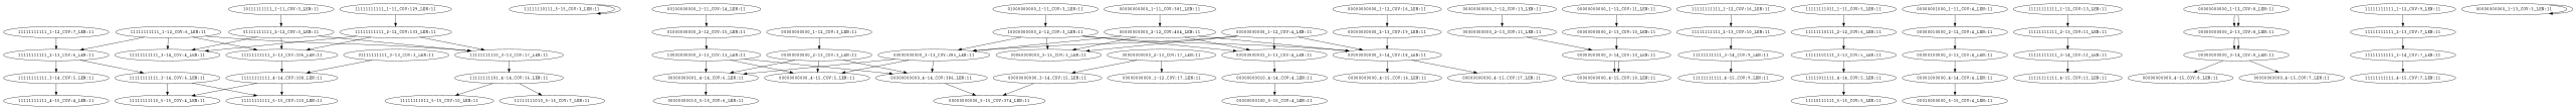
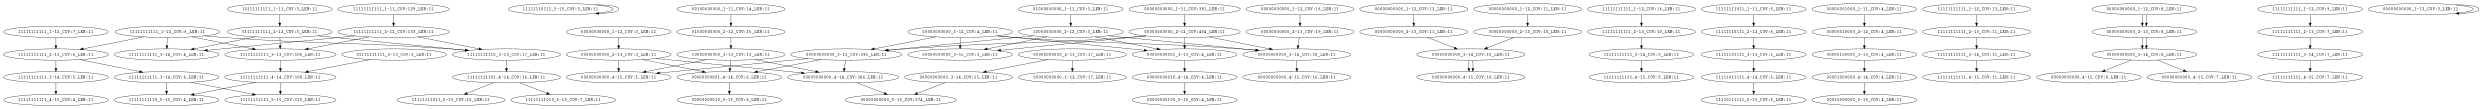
  digraph {
    fontname="Courier Prime"
    node [fontname="Courier Prime"]
    edge [fontname="Courier Prime"]
    "11111111111_1-12_COV:6_LEN:11"
    "11111111110_3-13_COV:17_LEN:11"
    "11111111111_3-14_COV:4_LEN:11"
    "11111111111_3-13_COV:106_LEN:11"
    "11111111111_2-13_COV:6_LEN:11"
    "11111111101_4-14_COV:16_LEN:11"
    "11111111111_4-14_COV:108_LEN:11"
    "11111111111_3-14_COV:5_LEN:11"
    "11111111111_3-14_COV:6_LEN:11"
    "11111111011_5-15_COV:10_LEN:11"
    "11111111010_5-15_COV:7_LEN:11"
    "11111111111_5-15_COV:110_LEN:11"
    "11111111110_5-15_COV:4_LEN:11"
    "11111110111_5-15_COV:3_LEN:11"
    "01000000000_2-12_COV:15_LEN:11"
    "10000000000_3-13_COV:13_LEN:11"
    "00000000000_4-14_COV:386_LEN:11"
    "00000000000_4-15_COV:5_LEN:11"
    "00000000001_4-14_COV:6_LEN:11"
    "00000000000_5-15_COV:374_LEN:11"
    "00000000010_5-15_COV:6_LEN:11"
    "11111111111_1-12_COV:7_LEN:11"
    "11111111111_4-15_COV:4_LEN:11"
    "00000000000_1-12_COV:13_LEN:11"
    "00000000000_2-13_COV:11_LEN:11"
    "00000000000_3-14_COV:10_LEN:11"
    "00000000000_4-15_COV:10_LEN:11"
    "00000000000_3-14_COV:18_LEN:11"
    "00000000000_4-15_COV:16_LEN:11"
-   "00000000000_4-15_COV:17_LEN:11"
    "11111111111_1-12_COV:16_LEN:11"
    "11111111111_2-13_COV:10_LEN:11"
    "11111111111_3-14_COV:9_LEN:11"
    "11111111111_4-15_COV:9_LEN:11"
    "01000000000_1-11_COV:3_LEN:11"
    "10000000000_2-12_COV:3_LEN:11"
    "00000000000_3-13_COV:385_LEN:11"
    "00000000001_3-13_COV:4_LEN:11"
    n39 [label="00060000000_3-15_COV:3_LEN:11"]
    "00000000010_4-14_COV:4_LEN:11"
    "01111111111_2-12_COV:3_LEN:11"
    "00000000000_2-13_COV:17_LEN:11"
    "00000000000_3-14_COV:15_LEN:11"
    "00000000000_1-12_COV:17_LEN:11"
    "11111111111_2-12_COV:133_LEN:11"
    "11111011111_4-14_COV:5_LEN:11"
    "11110111111_5-15_COV:5_LEN:11"
    "00000001000_1-11_COV:4_LEN:11"
    "00000010000_2-12_COV:4_LEN:11"
    "00000100000_3-13_COV:4_LEN:11"
    "00001000000_4-14_COV:4_LEN:11"
    "00000000100_5-15_COV:4_LEN:11"
    "00000000000_1-12_COV:3_LEN:11"
    "00000000000_2-13_COV:3_LEN:11"
    "10111111111_1-11_COV:3_LEN:11"
    "11111111111_2-13_COV:11_LEN:11"
    "11111111111_3-14_COV:11_LEN:11"
    "11111111111_4-15_COV:11_LEN:11"
    "00000000000_2-13_COV:10_LEN:11"
    "00000000000_1-12_COV:8_LEN:11"
    "00000000000_2-13_COV:8_LEN:11"
    "00000000000_3-14_COV:8_LEN:11"
    "00000000000_4-15_COV:8_LEN:11"
    "00000000000_4-15_COV:7_LEN:11"
    "00000000000_1-12_COV:11_LEN:11"
    "11111111111_1-12_COV:9_LEN:11"
    "11111111111_2-13_COV:7_LEN:11"
    "11111111111_3-14_COV:7_LEN:11"
    "11111111111_4-15_COV:7_LEN:11"
    "00010000000_5-15_COV:4_LEN:11"
    "00000000000_1-11_COV:381_LEN:11"
    "00000000000_2-12_COV:404_LEN:11"
    "00000000000_1-13_COV:3_LEN:11"
    "11111111011_1-11_COV:5_LEN:11"
    "11111110111_2-12_COV:6_LEN:11"
    "11111101111_3-13_COV:5_LEN:11"
    "00000000000_1-12_COV:16_LEN:11"
    "00000000000_2-13_COV:19_LEN:11"
    "01111111111_3-13_COV:3_LEN:11"
    "11111111111_1-12_COV:13_LEN:11"
    "00000000000_1-12_COV:4_LEN:11"
    "00100000000_1-11_COV:14_LEN:11"
    "11111111111_1-11_COV:129_LEN:11"
    "11111111111_1-12_COV:6_LEN:11" -> "11111111110_3-13_COV:17_LEN:11"
    "11111111111_1-12_COV:6_LEN:11" -> "11111111111_3-14_COV:4_LEN:11"
    "11111111111_1-12_COV:6_LEN:11" -> "11111111111_3-13_COV:106_LEN:11"
    "11111111111_1-12_COV:6_LEN:11" -> "11111111111_2-13_COV:6_LEN:11"
    "11111111110_3-13_COV:17_LEN:11" -> "11111111101_4-14_COV:16_LEN:11"
    "11111111111_3-13_COV:106_LEN:11" -> "11111111111_4-14_COV:108_LEN:11"
    "11111111111_2-13_COV:6_LEN:11" -> "11111111111_3-14_COV:5_LEN:11"
    "11111111111_2-13_COV:6_LEN:11" -> "11111111111_3-14_COV:6_LEN:11"
    "11111111101_4-14_COV:16_LEN:11" -> "11111111011_5-15_COV:10_LEN:11"
    "11111111101_4-14_COV:16_LEN:11" -> "11111111010_5-15_COV:7_LEN:11"
    "11111111111_4-14_COV:108_LEN:11" -> "11111111111_5-15_COV:110_LEN:11"
    "11111111111_4-14_COV:108_LEN:11" -> "11111111110_5-15_COV:4_LEN:11"
    "11111111111_3-14_COV:5_LEN:11" -> "11111111111_4-15_COV:4_LEN:11"
    "11111111111_3-14_COV:6_LEN:11" -> "11111111111_5-15_COV:110_LEN:11"
    "11111111111_3-14_COV:6_LEN:11" -> "11111111110_5-15_COV:4_LEN:11"
    "11111110111_5-15_COV:3_LEN:11" -> "11111110111_5-15_COV:3_LEN:11"
    "01000000000_2-12_COV:15_LEN:11" -> "10000000000_3-13_COV:13_LEN:11"
    "10000000000_3-13_COV:13_LEN:11" -> "00000000000_4-14_COV:386_LEN:11"
    "10000000000_3-13_COV:13_LEN:11" -> "00000000000_4-15_COV:5_LEN:11"
    "10000000000_3-13_COV:13_LEN:11" -> "00000000001_4-14_COV:6_LEN:11"
    "00000000000_4-14_COV:386_LEN:11" -> "00000000000_5-15_COV:374_LEN:11"
    "00000000001_4-14_COV:6_LEN:11" -> "00000000010_5-15_COV:6_LEN:11"
    "11111111111_1-12_COV:7_LEN:11" -> "11111111111_2-13_COV:6_LEN:11"
    "00000000000_1-12_COV:13_LEN:11" -> "00000000000_2-13_COV:11_LEN:11"
    "00000000000_2-13_COV:11_LEN:11" -> "00000000000_3-14_COV:10_LEN:11"
    "00000000000_3-14_COV:10_LEN:11" -> "00000000000_4-15_COV:10_LEN:11"
    "00000000000_3-14_COV:10_LEN:11" -> "00000000000_4-15_COV:10_LEN:11"
    "00000000000_3-14_COV:18_LEN:11" -> "00000000000_4-15_COV:16_LEN:11"
-   "00000000000_3-14_COV:18_LEN:11" -> "00000000000_4-15_COV:17_LEN:11"
    "11111111111_1-12_COV:16_LEN:11" -> "11111111111_2-13_COV:10_LEN:11"
    "11111111111_2-13_COV:10_LEN:11" -> "11111111111_3-14_COV:9_LEN:11"
    "11111111111_3-14_COV:9_LEN:11" -> "11111111111_4-15_COV:9_LEN:11"
    "01000000000_1-11_COV:3_LEN:11" -> "10000000000_2-12_COV:3_LEN:11"
    "10000000000_2-12_COV:3_LEN:11" -> "00000000000_3-14_COV:18_LEN:11"
    "10000000000_2-12_COV:3_LEN:11" -> "00000000000_3-13_COV:385_LEN:11"
    "10000000000_2-12_COV:3_LEN:11" -> "00000000001_3-13_COV:4_LEN:11"
    "10000000000_2-12_COV:3_LEN:11" -> n39
    "00000000000_3-13_COV:385_LEN:11" -> "00000000000_4-14_COV:386_LEN:11"
    "00000000000_3-13_COV:385_LEN:11" -> "00000000000_4-15_COV:5_LEN:11"
    "00000000000_3-13_COV:385_LEN:11" -> "00000000001_4-14_COV:6_LEN:11"
    "00000000001_3-13_COV:4_LEN:11" -> "00000000010_4-14_COV:4_LEN:11"
    "00000000010_4-14_COV:4_LEN:11" -> "00000000100_5-15_COV:4_LEN:11"
    "01111111111_2-12_COV:3_LEN:11" -> "11111111110_3-13_COV:17_LEN:11"
    "01111111111_2-12_COV:3_LEN:11" -> "11111111111_3-14_COV:4_LEN:11"
    "01111111111_2-12_COV:3_LEN:11" -> "11111111111_3-13_COV:106_LEN:11"
    "00000000000_2-13_COV:17_LEN:11" -> "00000000000_3-14_COV:15_LEN:11"
    "00000000000_2-13_COV:17_LEN:11" -> "00000000000_1-12_COV:17_LEN:11"
    "00000000000_3-14_COV:15_LEN:11" -> "00000000000_5-15_COV:374_LEN:11"
    "11111111111_2-12_COV:133_LEN:11" -> "11111111110_3-13_COV:17_LEN:11"
    "11111111111_2-12_COV:133_LEN:11" -> "11111111111_3-14_COV:4_LEN:11"
    "11111111111_2-12_COV:133_LEN:11" -> "11111111111_3-13_COV:106_LEN:11"
    "11111011111_4-14_COV:5_LEN:11" -> "11110111111_5-15_COV:5_LEN:11"
    "00000001000_1-11_COV:4_LEN:11" -> "00000010000_2-12_COV:4_LEN:11"
    "00000010000_2-12_COV:4_LEN:11" -> "00000100000_3-13_COV:4_LEN:11"
    "00000100000_3-13_COV:4_LEN:11" -> "00001000000_4-14_COV:4_LEN:11"
    "00001000000_4-14_COV:4_LEN:11" -> "00010000000_5-15_COV:4_LEN:11"
    "00000000000_1-12_COV:3_LEN:11" -> "00000000000_2-13_COV:3_LEN:11"
    "00000000000_2-13_COV:3_LEN:11" -> "00000000000_4-14_COV:386_LEN:11"
    "00000000000_2-13_COV:3_LEN:11" -> "00000000000_4-15_COV:5_LEN:11"
    "00000000000_2-13_COV:3_LEN:11" -> "00000000001_4-14_COV:6_LEN:11"
    "10111111111_1-11_COV:3_LEN:11" -> "01111111111_2-12_COV:3_LEN:11"
    "11111111111_2-13_COV:11_LEN:11" -> "11111111111_3-14_COV:11_LEN:11"
    "11111111111_3-14_COV:11_LEN:11" -> "11111111111_4-15_COV:11_LEN:11"
    "00000000000_2-13_COV:10_LEN:11" -> "00000000000_3-14_COV:10_LEN:11"
    "00000000000_1-12_COV:8_LEN:11" -> "00000000000_2-13_COV:8_LEN:11"
    "00000000000_1-12_COV:8_LEN:11" -> "00000000000_2-13_COV:8_LEN:11"
    "00000000000_2-13_COV:8_LEN:11" -> "00000000000_3-14_COV:8_LEN:11"
    "00000000000_2-13_COV:8_LEN:11" -> "00000000000_3-14_COV:8_LEN:11"
    "00000000000_3-14_COV:8_LEN:11" -> "00000000000_4-15_COV:8_LEN:11"
    "00000000000_3-14_COV:8_LEN:11" -> "00000000000_4-15_COV:7_LEN:11"
    "00000000000_1-12_COV:11_LEN:11" -> "00000000000_2-13_COV:10_LEN:11"
    "11111111111_1-12_COV:9_LEN:11" -> "11111111111_2-13_COV:7_LEN:11"
    "11111111111_2-13_COV:7_LEN:11" -> "11111111111_3-14_COV:7_LEN:11"
    "11111111111_3-14_COV:7_LEN:11" -> "11111111111_4-15_COV:7_LEN:11"
    "00000000000_1-11_COV:381_LEN:11" -> "00000000000_2-12_COV:404_LEN:11"
    "00000000000_2-12_COV:404_LEN:11" -> "00000000000_3-14_COV:18_LEN:11"
    "00000000000_2-12_COV:404_LEN:11" -> "00000000000_3-13_COV:385_LEN:11"
    "00000000000_2-12_COV:404_LEN:11" -> "00000000001_3-13_COV:4_LEN:11"
    "00000000000_2-12_COV:404_LEN:11" -> n39
    "00000000000_1-13_COV:3_LEN:11" -> "00000000000_1-13_COV:3_LEN:11"
    "11111111011_1-11_COV:5_LEN:11" -> "11111110111_2-12_COV:6_LEN:11"
    "11111110111_2-12_COV:6_LEN:11" -> "11111101111_3-13_COV:5_LEN:11"
    "11111101111_3-13_COV:5_LEN:11" -> "11111011111_4-14_COV:5_LEN:11"
    "00000000000_1-12_COV:16_LEN:11" -> "00000000000_2-13_COV:19_LEN:11"
    "00000000000_2-13_COV:19_LEN:11" -> "00000000000_3-14_COV:18_LEN:11"
    "01111111111_3-13_COV:3_LEN:11" -> "11111111111_4-14_COV:108_LEN:11"
    "11111111111_1-12_COV:13_LEN:11" -> "11111111111_2-13_COV:11_LEN:11"
    "00000000000_1-12_COV:4_LEN:11" -> "00000000000_3-14_COV:18_LEN:11"
    "00000000000_1-12_COV:4_LEN:11" -> "00000000000_3-13_COV:385_LEN:11"
    "00000000000_1-12_COV:4_LEN:11" -> "00000000001_3-13_COV:4_LEN:11"
    "00000000000_1-12_COV:4_LEN:11" -> n39
    "00100000000_1-11_COV:14_LEN:11" -> "01000000000_2-12_COV:15_LEN:11"
    "11111111111_1-11_COV:129_LEN:11" -> "11111111111_2-12_COV:133_LEN:11"
  }
